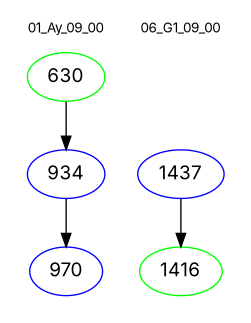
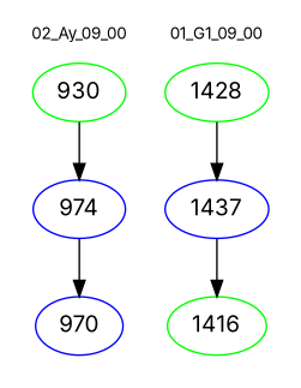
  digraph {
    fontname=Inter
    node [color=green fontname=Inter]
    edge [color=black fontname=Inter]
-   n1 [label=630]
-   n2 [color=blue label=934]
+   n1 [label=930]
+   n2 [color=blue label=974]
    n3 [color=blue label=970]
+   n4 [label=1428]
    n5 [color=blue label=1437]
    n6 [label=1416]
    subgraph cluster_1 {
      color=white
      fontsize=10
-     label="01_Ay_09_00"
+     label="02_Ay_09_00"
      n1
      n2
      n3
    }
    subgraph cluster_2 {
      color=white
      fontsize=10
-     label="06_G1_09_00"
+     label="01_G1_09_00"
+     n4
      n5
      n6
    }
    n1 -> n2
    n2 -> n3
+   n4 -> n5
    n5 -> n6
  }
